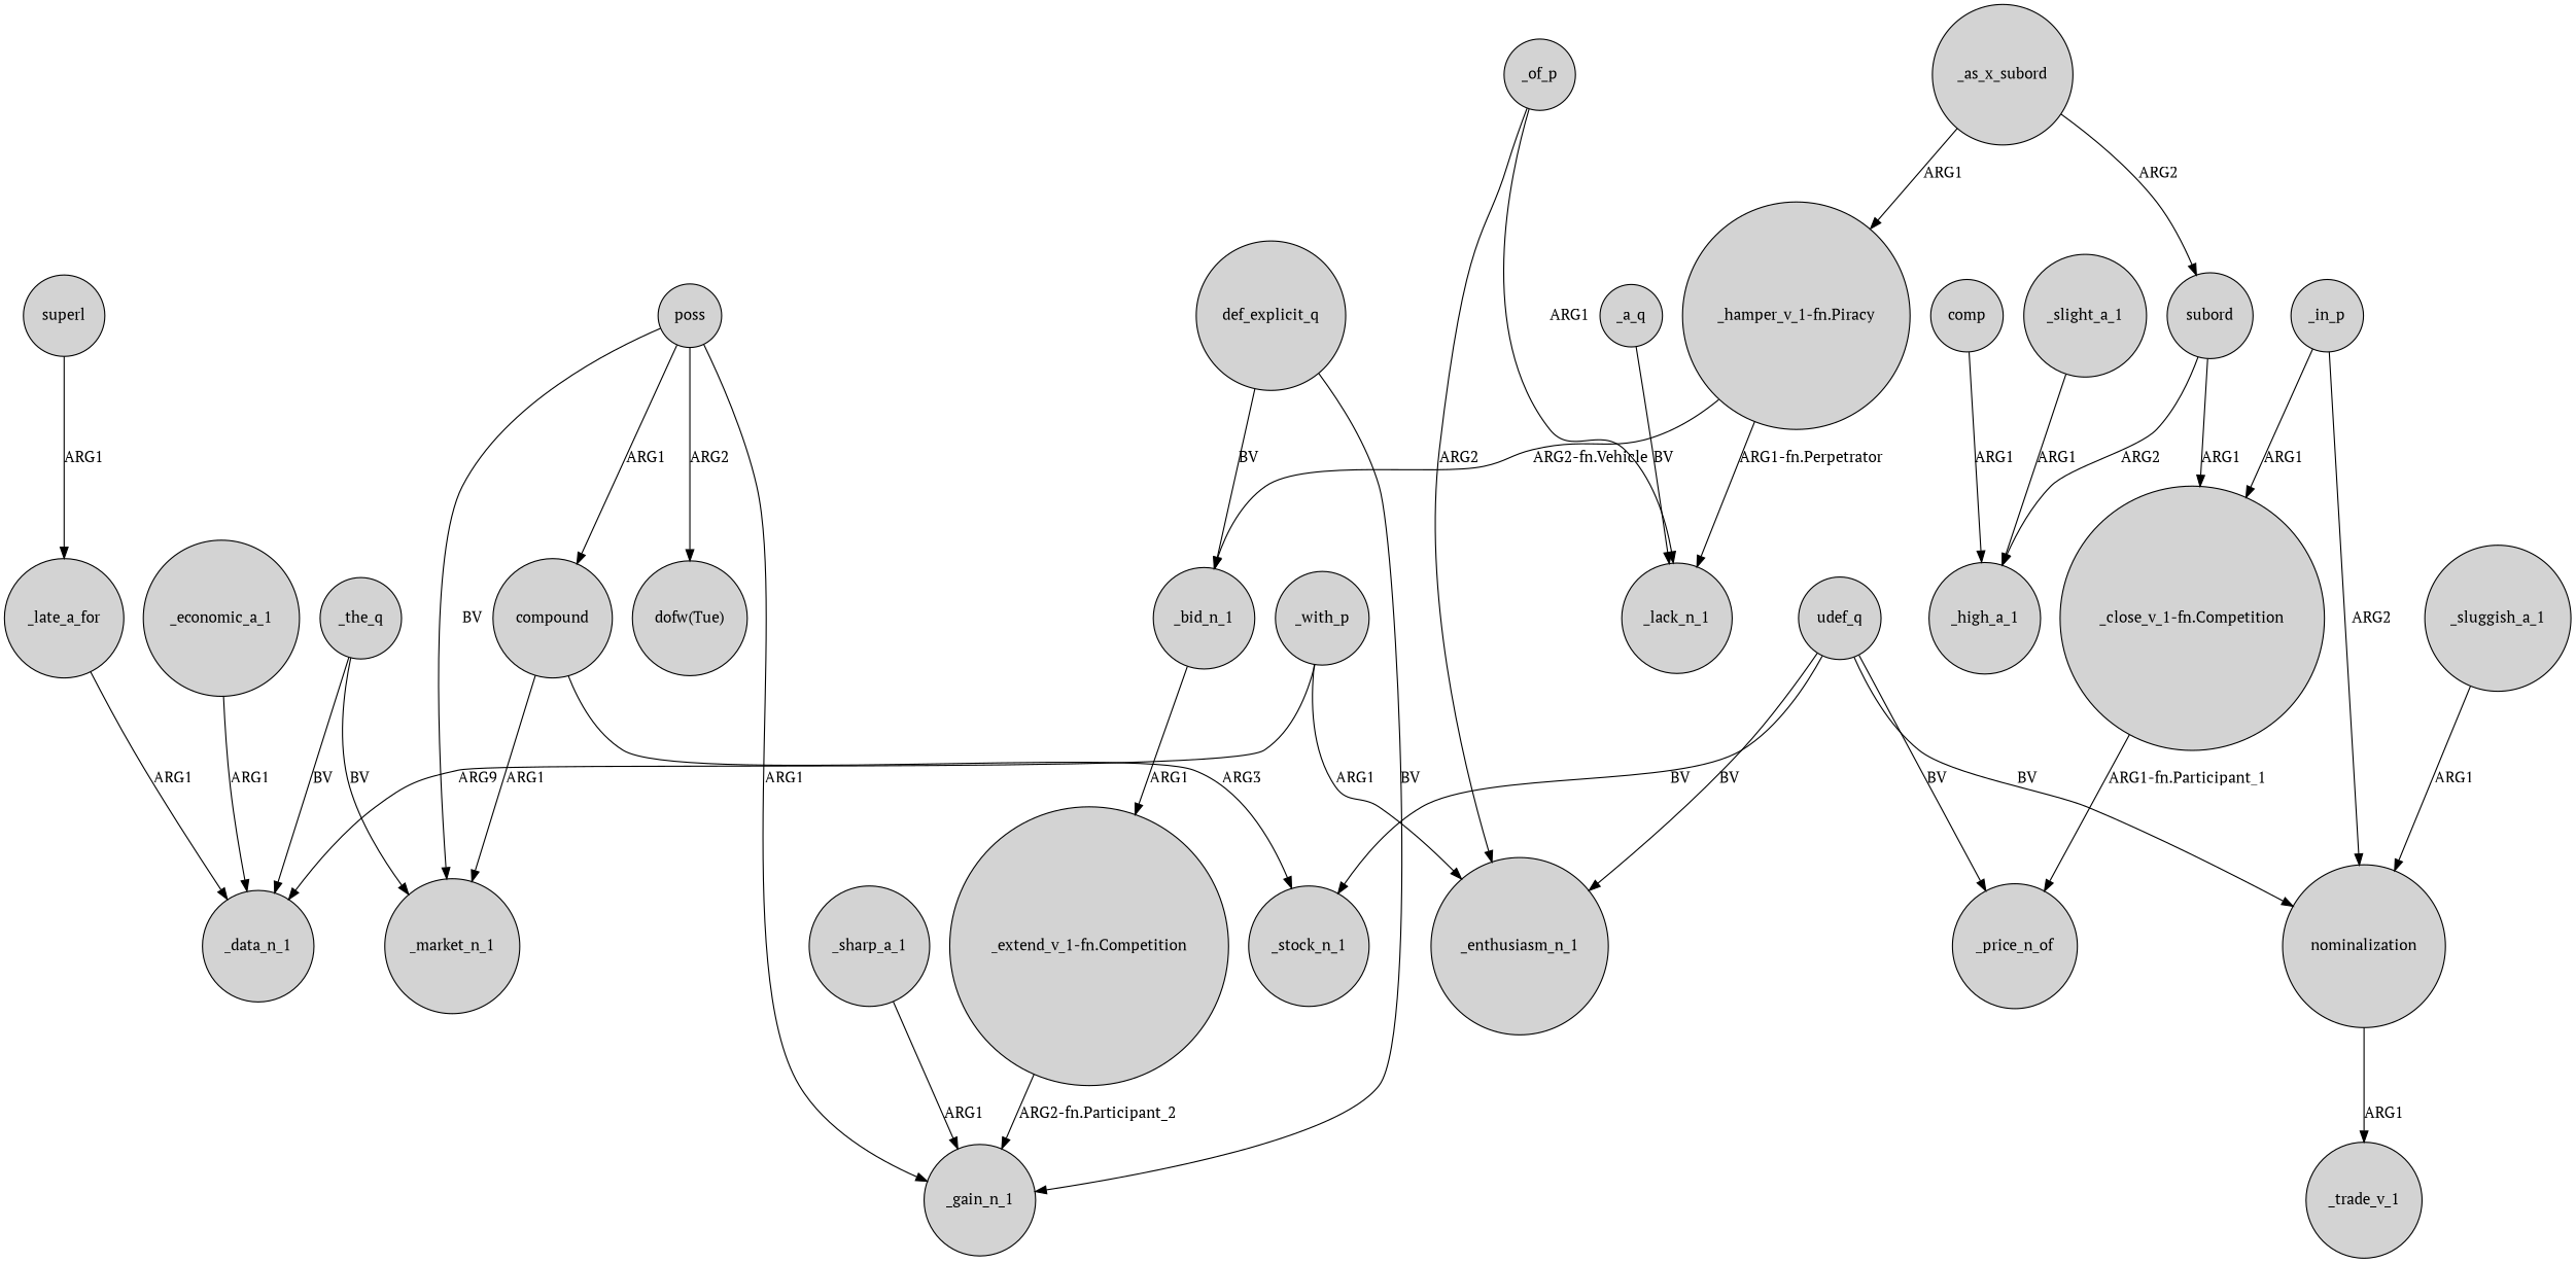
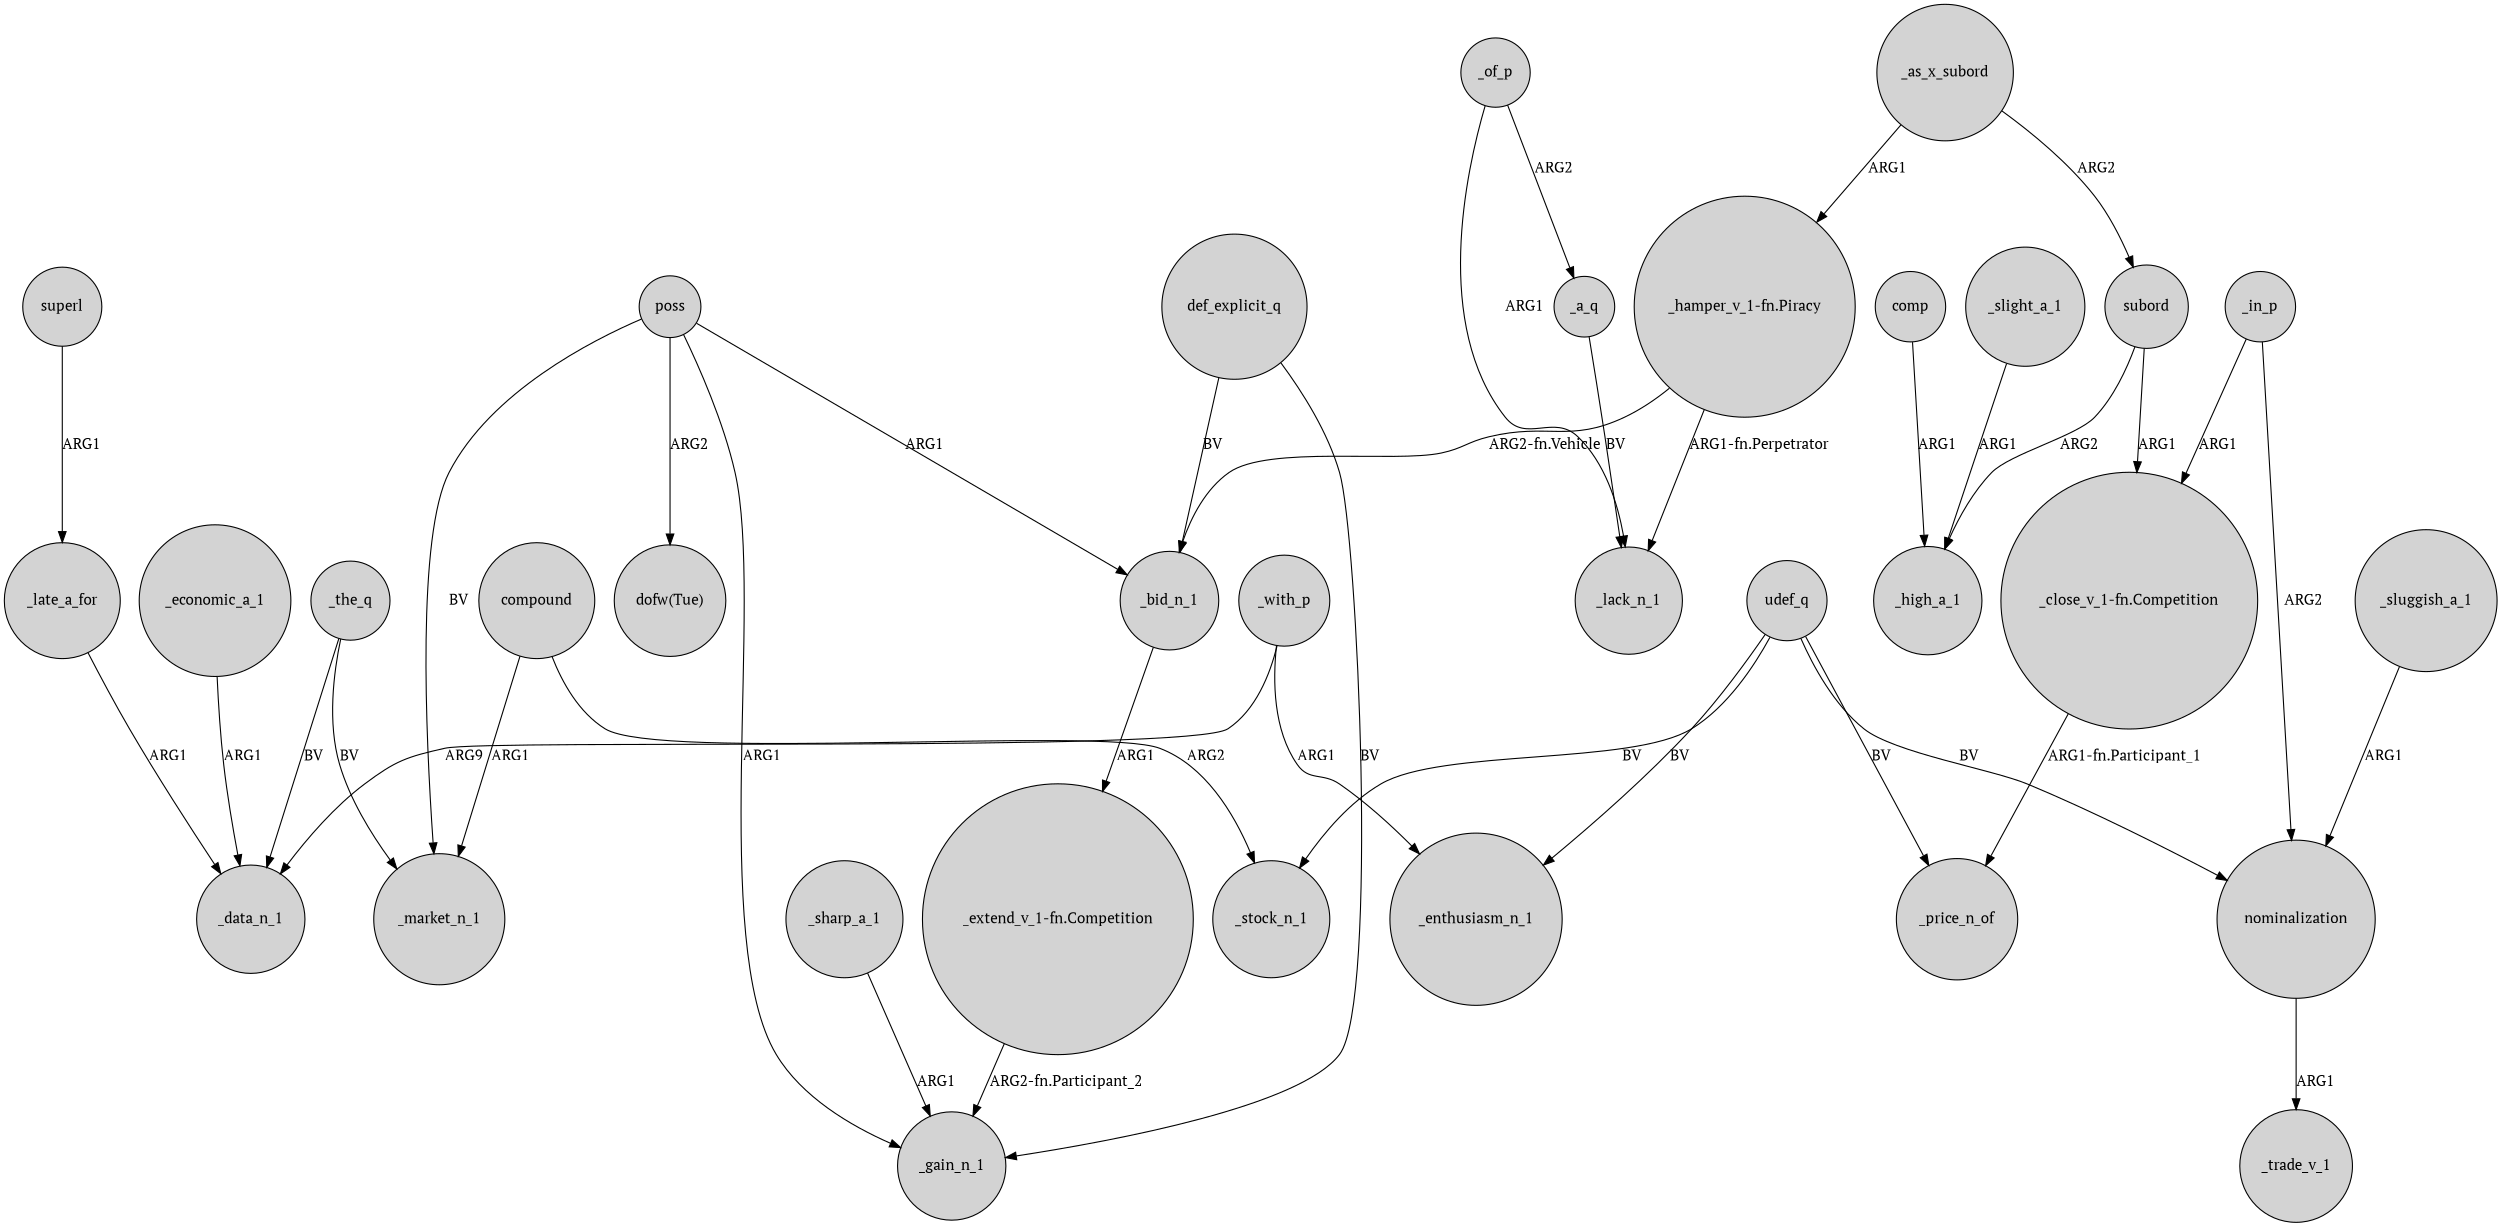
  digraph {
    fontname="PT Serif"
    node [fontname="PT Serif" shape=circle style=filled]
    edge [fontname="PT Serif"]
    _with_p
    _data_n_1
    _enthusiasm_n_1
    poss
    _bid_n_1
    _gain_n_1
    _market_n_1
    "dofw(Tue)"
    "_extend_v_1-fn.Competition"
    _late_a_for
    _as_x_subord
    subord
    "_hamper_v_1-fn.Piracy"
    "_close_v_1-fn.Competition"
    _high_a_1
    _lack_n_1
    _price_n_of
    _economic_a_1
    udef_q
    nominalization
    _stock_n_1
    _trade_v_1
    superl
    _a_q
    _of_p
    _sluggish_a_1
    def_explicit_q
    _the_q
    _slight_a_1
    _sharp_a_1
    comp
    compound
    _in_p
    _with_p -> _data_n_1 [label=ARG9]
    _with_p -> _enthusiasm_n_1 [label=ARG1]
-   poss -> compound [label=ARG1]
+   poss -> _bid_n_1 [label=ARG1]
    poss -> _gain_n_1 [label=ARG1]
    poss -> _market_n_1 [label=BV]
    poss -> "dofw(Tue)" [label=ARG2]
    _bid_n_1 -> "_extend_v_1-fn.Competition" [label=ARG1]
    "_extend_v_1-fn.Competition" -> _gain_n_1 [label="ARG2-fn.Participant_2"]
    _late_a_for -> _data_n_1 [label=ARG1]
    _as_x_subord -> subord [label=ARG2]
    _as_x_subord -> "_hamper_v_1-fn.Piracy" [label=ARG1]
    subord -> "_close_v_1-fn.Competition" [label=ARG1]
    subord -> _high_a_1 [label=ARG2]
    "_hamper_v_1-fn.Piracy" -> _bid_n_1 [label="ARG2-fn.Vehicle"]
    "_hamper_v_1-fn.Piracy" -> _lack_n_1 [label="ARG1-fn.Perpetrator"]
    "_close_v_1-fn.Competition" -> _price_n_of [label="ARG1-fn.Participant_1"]
    _economic_a_1 -> _data_n_1 [label=ARG1]
    udef_q -> _enthusiasm_n_1 [label=BV]
    udef_q -> _price_n_of [label=BV]
    udef_q -> nominalization [label=BV]
    udef_q -> _stock_n_1 [label=BV]
    nominalization -> _trade_v_1 [label=ARG1]
    superl -> _late_a_for [label=ARG1]
    _a_q -> _lack_n_1 [label=BV]
-   _of_p -> _enthusiasm_n_1 [label=ARG2]
+   _of_p -> _a_q [label=ARG2]
    _of_p -> _lack_n_1 [label=ARG1]
    _sluggish_a_1 -> nominalization [label=ARG1]
    def_explicit_q -> _bid_n_1 [label=BV]
    def_explicit_q -> _gain_n_1 [label=BV]
    _the_q -> _data_n_1 [label=BV]
    _the_q -> _market_n_1 [label=BV]
    _slight_a_1 -> _high_a_1 [label=ARG1]
    _sharp_a_1 -> _gain_n_1 [label=ARG1]
    comp -> _high_a_1 [label=ARG1]
    compound -> _market_n_1 [label=ARG1]
-   compound -> _stock_n_1 [label=ARG3]
+   compound -> _stock_n_1 [label=ARG2]
    _in_p -> "_close_v_1-fn.Competition" [label=ARG1]
    _in_p -> nominalization [label=ARG2]
  }
